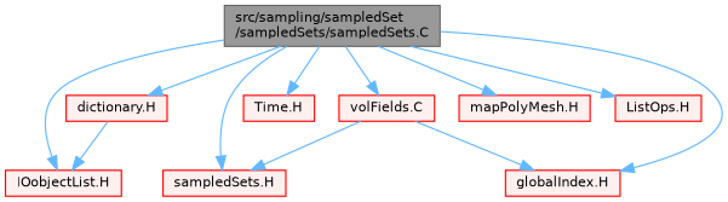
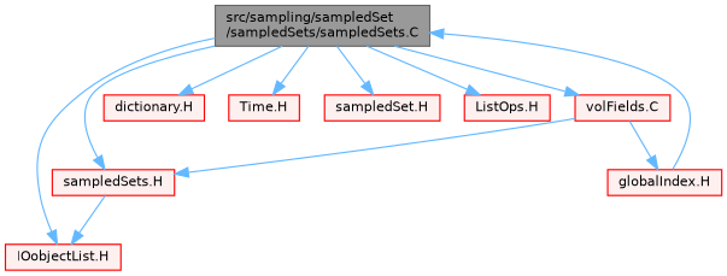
  digraph {
    node [color=red fillcolor="#FFF0F0" fontname=Helvetica fontsize=10 shape=box style=filled]
    edge [color=steelblue1 fontname=Helvetica fontsize=10 labelfontname=Helvetica labelfontsize=10 style=solid]
    n1 [color=gray40 fillcolor=grey60 fontcolor=black height=0.2 label="src/sampling/sampledSet\l/sampledSets/sampledSets.C" width=0.4]
    n2 [height=0.2 label="sampledSets.H" width=0.4]
    n3 [height=0.2 label="IOobjectList.H" width=0.4]
    n4 [height=0.2 label="dictionary.H" width=0.4]
    n5 [height=0.2 label="Time.H" width=0.4]
    n6 [height=0.2 label="globalIndex.H" width=0.4]
-   n7 [height=0.2 label="mapPolyMesh.H" width=0.4]
+   n7 [height=0.2 label="sampledSet.H" width=0.4]
    n8 [height=0.2 label="ListOps.H" width=0.4]
    n9 [height=0.2 label="volFields.C" width=0.4]
    n1 -> n2
    n1 -> n3
    n1 -> n4
    n1 -> n5
-   n1 -> n6
+   n6 -> n1
    n1 -> n7
    n1 -> n8
    n1 -> n9
-   n4 -> n3
+   n2 -> n3
    n9 -> n2
    n9 -> n6
  }
